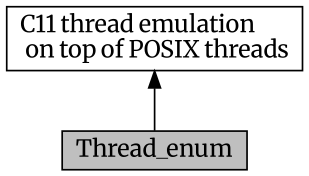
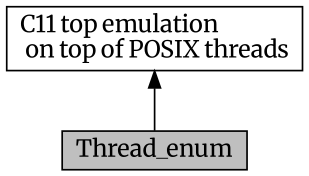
  digraph {
    rankdir=TB
    fontname=Merriweather
    node [color=black fontname=Merriweather fontsize=14 shape=box style=filled]
    n1 [fillcolor=grey75 fontcolor=black height=0.2 label=Thread_enum width=0.4]
-   n2 [fillcolor=white height=0.2 label="C11 thread emulation\l on top of POSIX threads" width=0.4]
+   n2 [fillcolor=white height=0.2 label="C11 top emulation\l on top of POSIX threads" width=0.4]
    n2 -> n1 [dir=back fontname=Merriweather fontsize=14 labelfontname=Helvetica labelfontsize=14 shape=plaintext style=solid]
  }
